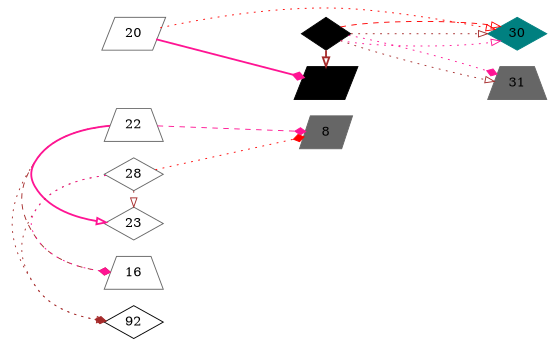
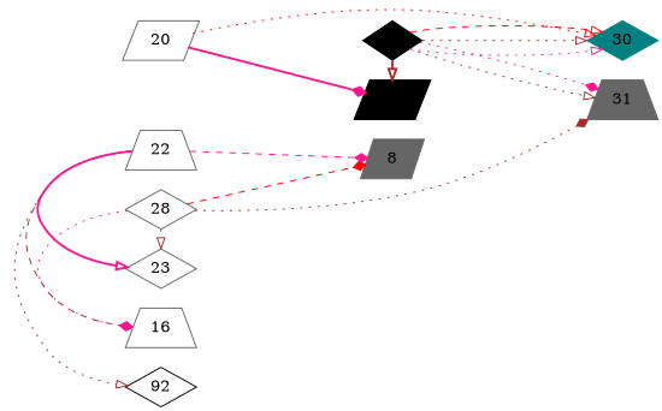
  digraph {
    rankdir=LR
    ranksep=2.0
    node [color=gray40 shape=diamond]
    edge [arrowhead=onormal color=brown style=dotted]
    6 [color=black style=filled]
    8 [shape=parallelogram style=filled]
    11 [color=black shape=parallelogram style=filled]
    n4 [color=black label=92]
    16 [shape=trapezium]
    20 [shape=parallelogram]
    22 [shape=trapezium]
    23
    28
    30 [color=teal style=filled]
    31 [shape=trapezium style=filled]
    subgraph sub_1 {
      rank=same
      6
      8
      11
    }
    subgraph sub_2 {
      rank=same
      n4
      16
      20
      22
      23
      28
    }
    subgraph sub_3 {
      rank=same
      30
      31
    }
    6 -> 11 [style=bold]
    6 -> 30 [color=deeppink]
    6 -> 30
    6 -> 30 [color=red style=dashed]
    6 -> 31
    6 -> 31 [arrowhead=diamond color=deeppink]
    20 -> 11 [arrowhead=diamond color=deeppink style=bold]
    20 -> 30 [color=red]
    22 -> 8 [arrowhead=diamond color=deeppink style=dashed]
    22 -> n4
    22 -> 16 [arrowhead=diamond style=dashed]
    22 -> 23 [color=deeppink style=bold]
-   28 -> 8 [arrowhead=diamond color=red]
-   28 -> n4 [arrowhead=diamond]
+   28 -> 8 [arrowhead=diamond color=red style=dashed]
+   28 -> 31 [arrowhead=diamond]
    28 -> 16 [arrowhead=diamond color=deeppink]
    28 -> 23
  }
